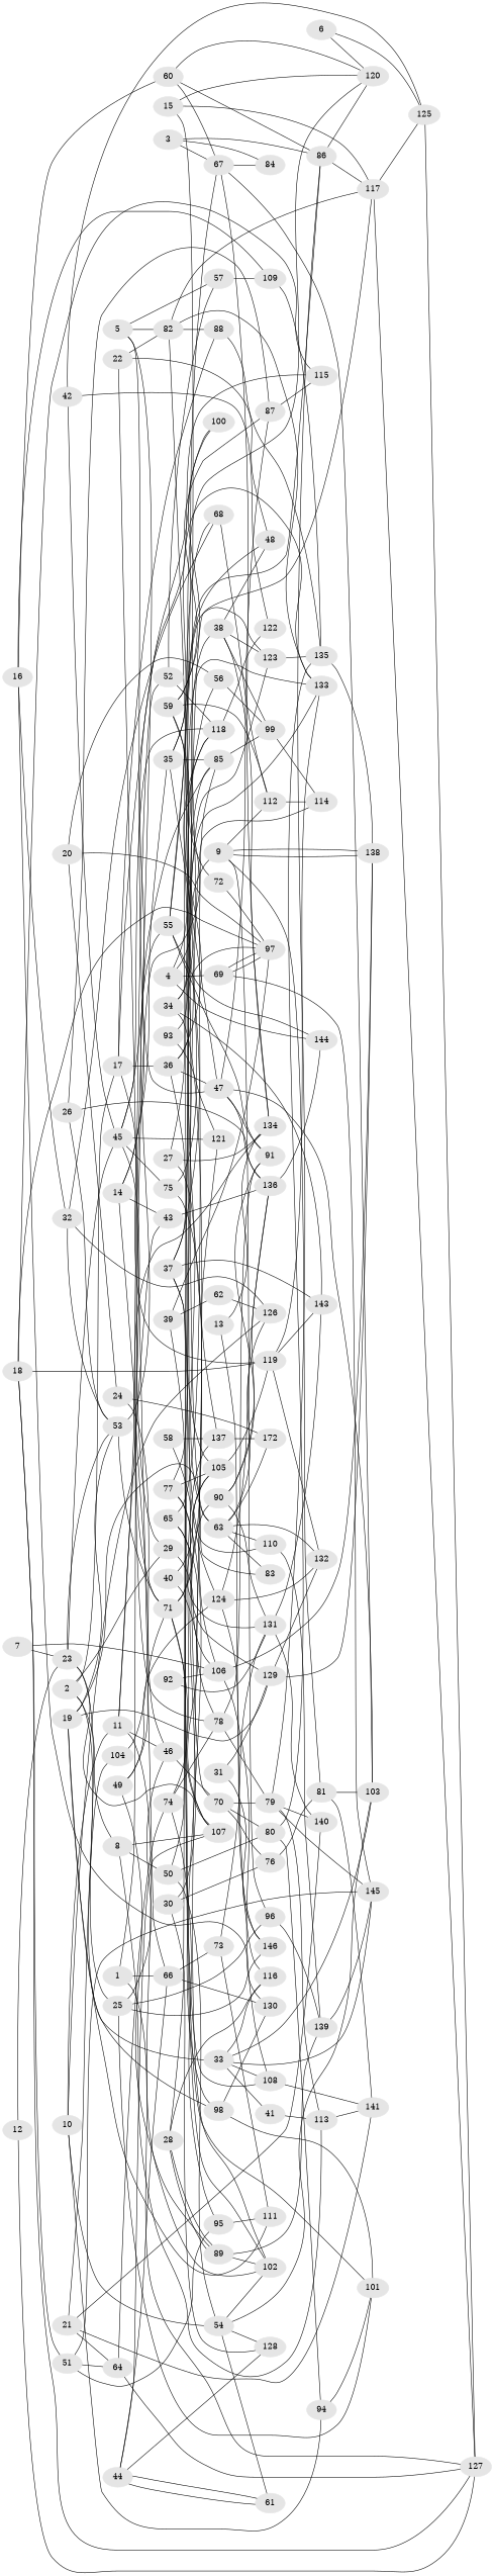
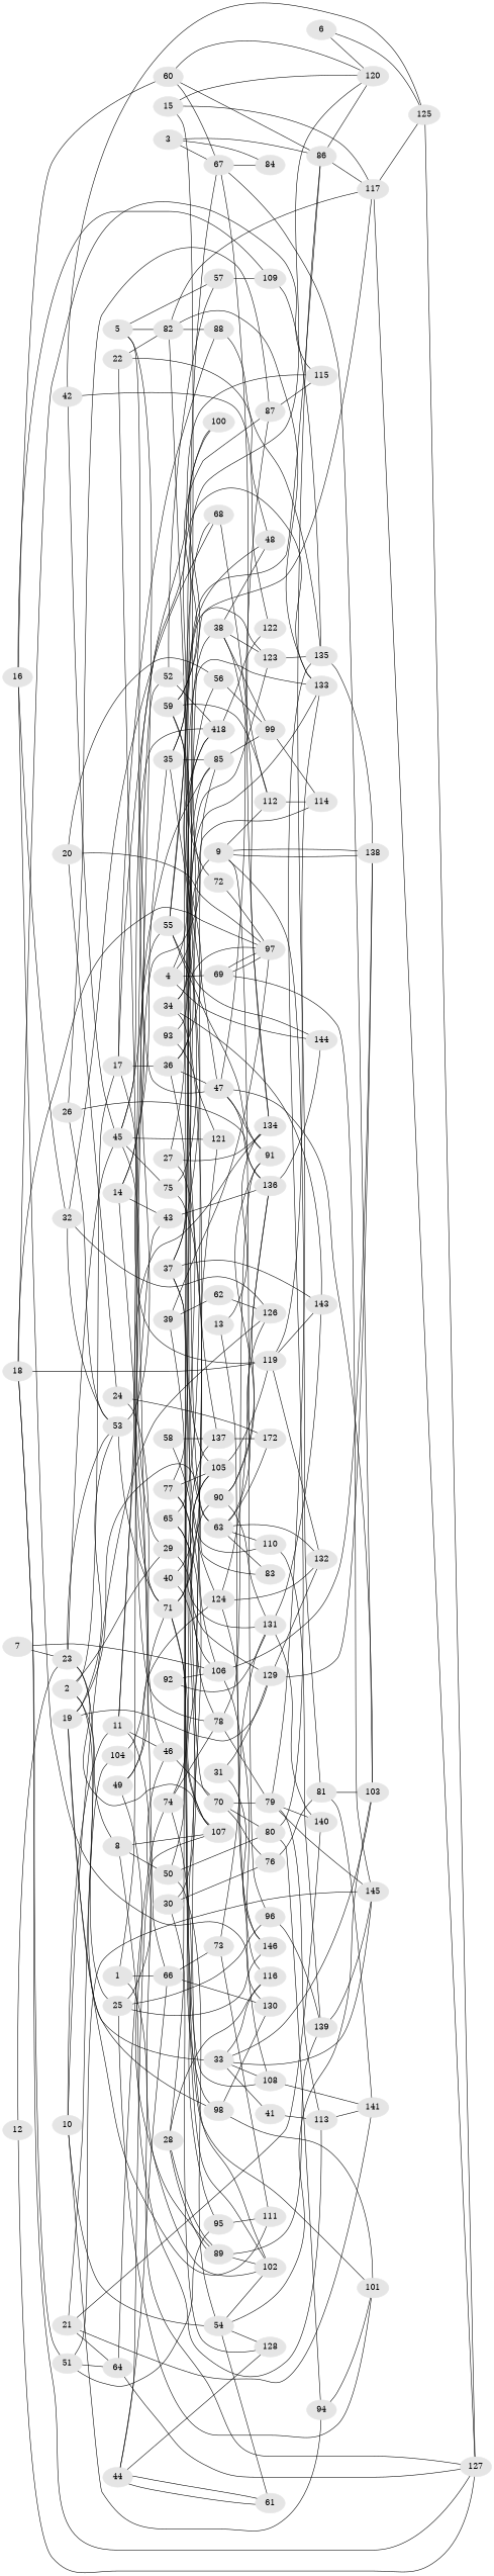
  graph {
    rankdir=LR
    node [color=gray90 style=filled]
    1
    66
-   118
+   118 [label=418]
    127
    130
    73
    122
    2
    8
    17
    29
    98
    50
    107
    113
    36
    88
    100
    119
    106
    101
    3
    67
    84
    86
    134
    103
    120
    117
    4
    9
    48
    69
    144
    81
    96
    112
    138
    97
    145
    5
    47
    57
    82
    87
    136
    91
    109
    133
    137
    6
    125
    7
    23
    53
    25
    45
    108
    54
    80
    114
    141
    139
    10
    11
    94
    126
    43
    46
    52
    102
    128
    61
    70
    12
    13
    116
    14
    35
    78
    85
    79
    99
    15
    63
    83
    n87 [label=172]
    110
    132
    16
    32
    60
    68
    135
    105
    143
    18
    51
    115
    64
    95
    19
    33
    111
    129
    41
    71
    55
    20
    24
    56
    21
    104
    140
    74
    22
    146
    75
    121
    26
    27
    28
    89
    30
    76
    90
    131
    31
    34
    38
    123
    37
    39
    62
    40
    42
    44
    49
    124
    58
    59
    72
    65
    77
    92
    93
    1 -- 66
    1 -- 118
    1 -- 127
    66 -- 130
    66 -- 73
    118 -- 122
    73 -- 111
    73 -- 131
    2 -- 8
    2 -- 17
    2 -- 29
    2 -- 98
    8 -- 50
    8 -- 107
    8 -- 113
    17 -- 36
    17 -- 88
    17 -- 100
    17 -- 119
    29 -- 106
    98 -- 130
    98 -- 101
    50 -- 54
    50 -- 80
    50 -- 114
    113 -- 141
    36 -- 118
    36 -- 97
    36 -- 47
    36 -- 105
    88 -- 135
    119 -- 133
    119 -- 132
    119 -- 143
    106 -- 138
    106 -- 108
    3 -- 67
    3 -- 84
    3 -- 86
    67 -- 84
    67 -- 134
    67 -- 103
    86 -- 120
    86 -- 117
    117 -- 127
    117 -- 125
    4 -- 9
    4 -- 48
    4 -- 69
    4 -- 144
    9 -- 81
    9 -- 96
    9 -- 112
    9 -- 138
    9 -- 138
    69 -- 97
    69 -- 97
    69 -- 145
    81 -- 103
    81 -- 141
    96 -- 139
    112 -- 114
    5 -- 29
    5 -- 47
    5 -- 57
    5 -- 82
    47 -- 103
    47 -- 87
    47 -- 136
    47 -- 91
    57 -- 109
    82 -- 88
    82 -- 117
    82 -- 133
    82 -- 137
    87 -- 115
    136 -- 144
    109 -- 135
    137 -- n87
    6 -- 120
    6 -- 125
    125 -- 127
    7 -- 106
    7 -- 23
    23 -- 107
    23 -- 53
    23 -- 25
    23 -- 45
    53 -- 71
    53 -- 55
    25 -- 101
    25 -- 96
    25 -- 46
    25 -- 146
    45 -- 118
    45 -- 115
    45 -- 71
    45 -- 75
    45 -- 121
    108 -- 141
    54 -- 103
    54 -- 102
    54 -- 128
    54 -- 61
    80 -- 94
    80 -- 135
    139 -- 145
    10 -- 54
    10 -- 11
    10 -- 94
    10 -- 126
    11 -- 43
    11 -- 46
    11 -- 52
    11 -- 102
    94 -- 101
    43 -- 136
    46 -- 70
    52 -- 118
    52 -- 57
    70 -- 80
    70 -- 79
    70 -- 76
    12 -- 127
    12 -- 23
    13 -- 134
    13 -- 116
    14 -- 43
    14 -- 35
    14 -- 78
    14 -- 85
    35 -- 120
    35 -- 47
    35 -- 133
    35 -- 85
    78 -- 91
    78 -- 79
    85 -- 99
    79 -- 113
    79 -- 86
    79 -- 145
    79 -- 140
    99 -- 114
    15 -- 120
    15 -- 117
    15 -- 63
    63 -- 126
    63 -- 83
    63 -- n87
    63 -- 110
    63 -- 132
    110 -- 139
    16 -- 130
    16 -- 109
    16 -- 32
    16 -- 60
    32 -- 53
    32 -- 126
    32 -- 68
    60 -- 67
    60 -- 86
    60 -- 120
    68 -- 112
    135 -- 138
    105 -- 119
    18 -- 127
    18 -- 119
    18 -- 97
    18 -- 51
    18 -- 115
    51 -- 145
    51 -- 64
    51 -- 95
    64 -- 127
    64 -- 74
    95 -- 111
    19 -- 53
    19 -- 83
    19 -- 33
    19 -- 111
    19 -- 129
    33 -- 103
    33 -- 145
    33 -- 108
    33 -- 116
    33 -- 41
    129 -- 138
    129 -- 132
    41 -- 113
    71 -- 107
    71 -- 101
    71 -- 105
    71 -- 121
    55 -- 67
    55 -- 144
    55 -- 91
    55 -- 68
    20 -- 97
    20 -- 24
    20 -- 56
    24 -- 46
    24 -- n87
    56 -- 99
    21 -- 141
    21 -- 64
    21 -- 104
    21 -- 140
    104 -- 134
    74 -- 137
    74 -- 78
    74 -- 95
    22 -- 66
    22 -- 48
    22 -- 82
    75 -- 106
    75 -- 85
    26 -- 87
    26 -- 136
    26 -- 53
    27 -- 86
    27 -- 134
    27 -- 63
    28 -- 117
    28 -- 116
    28 -- 89
    28 -- 89
    89 -- 139
    89 -- 102
    30 -- 128
    30 -- 76
    30 -- 90
    76 -- 81
    90 -- 136
    90 -- 91
    90 -- 131
    131 -- 143
    131 -- 140
    31 -- 129
    31 -- 146
    34 -- 102
    34 -- 143
    34 -- 38
    34 -- 123
    38 -- 134
    38 -- 48
    38 -- 99
    38 -- 123
    123 -- 135
    37 -- 108
    37 -- 110
    37 -- 143
    37 -- 56
    37 -- 123
    39 -- 97
    39 -- 102
    39 -- 62
    62 -- 126
    40 -- 107
    40 -- 105
    42 -- 122
    42 -- 125
    42 -- 45
    44 -- 66
    44 -- 107
    44 -- 128
    44 -- 61
    44 -- 61
    49 -- 71
    49 -- 89
    49 -- 124
    124 -- 136
    124 -- 132
    124 -- 146
    58 -- 137
    58 -- 124
    59 -- 100
    59 -- 112
    59 -- 87
    59 -- 70
    59 -- 72
    72 -- 97
    65 -- 78
    65 -- 85
    65 -- 129
    77 -- 98
    77 -- 133
    77 -- 105
    77 -- 131
    92 -- 106
    92 -- 131
    93 -- 133
    93 -- 121
  }
